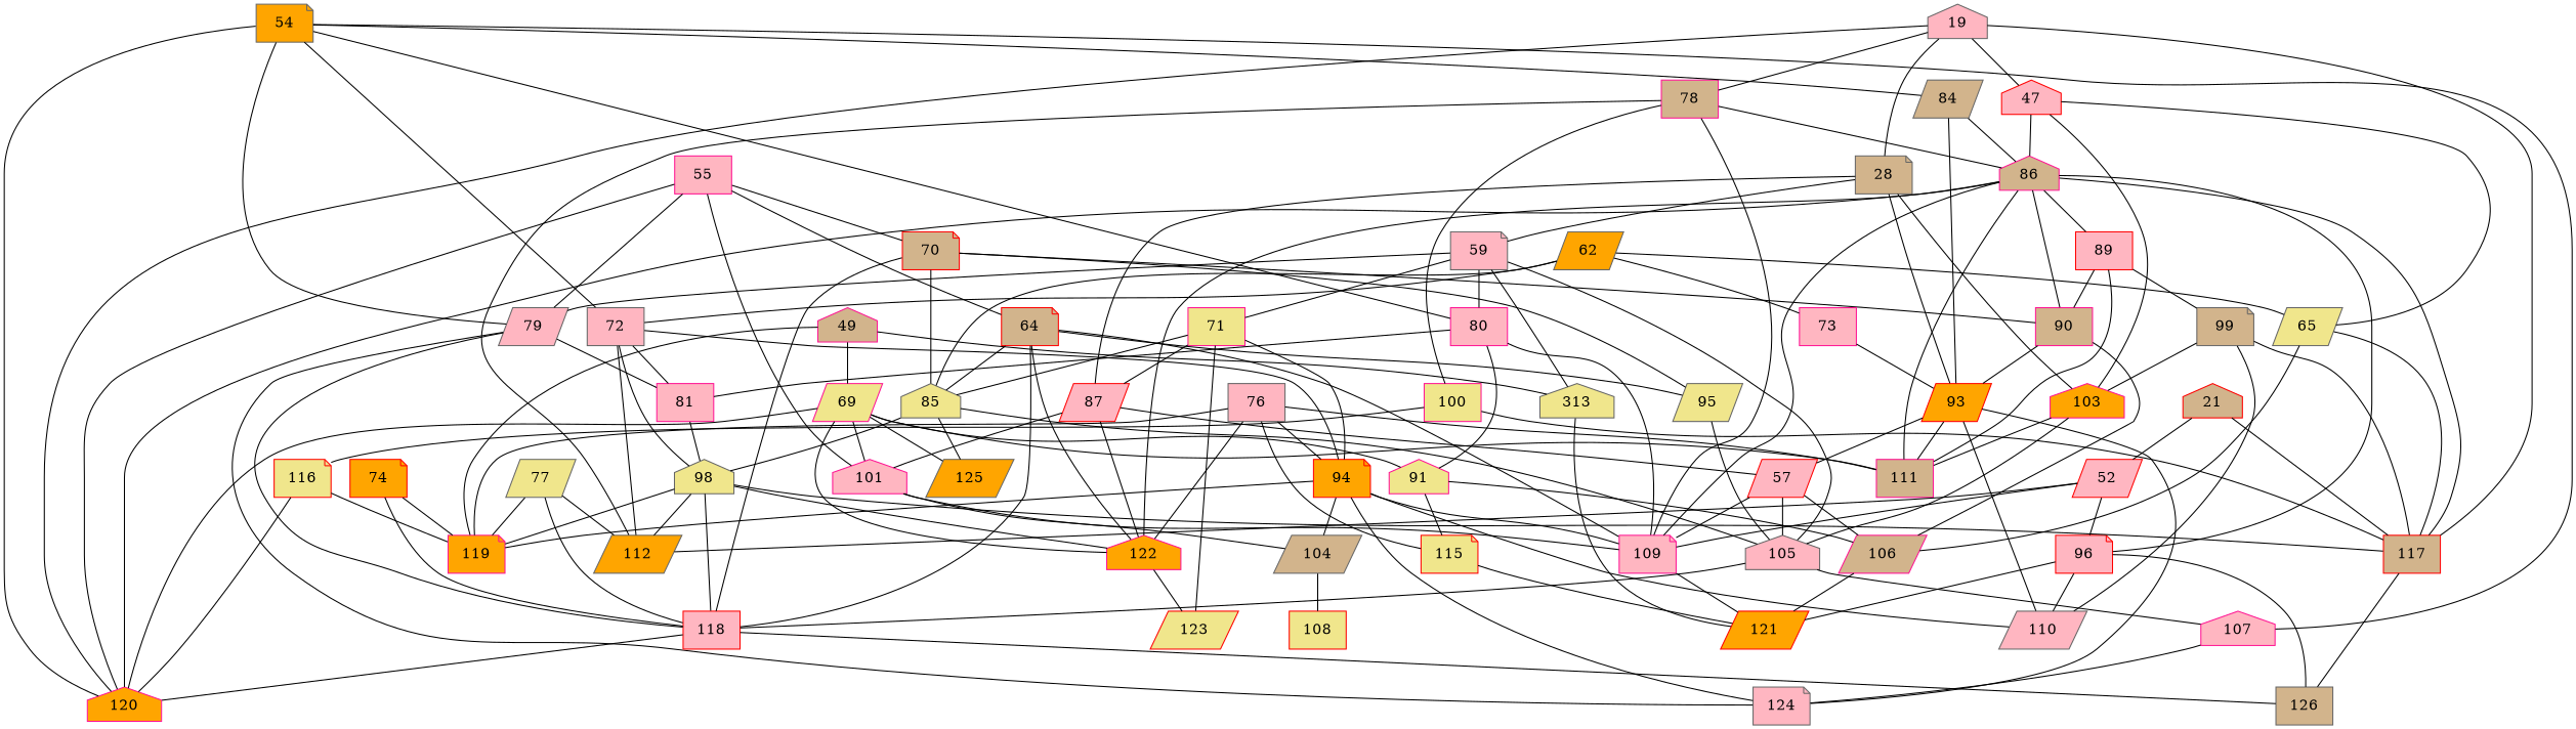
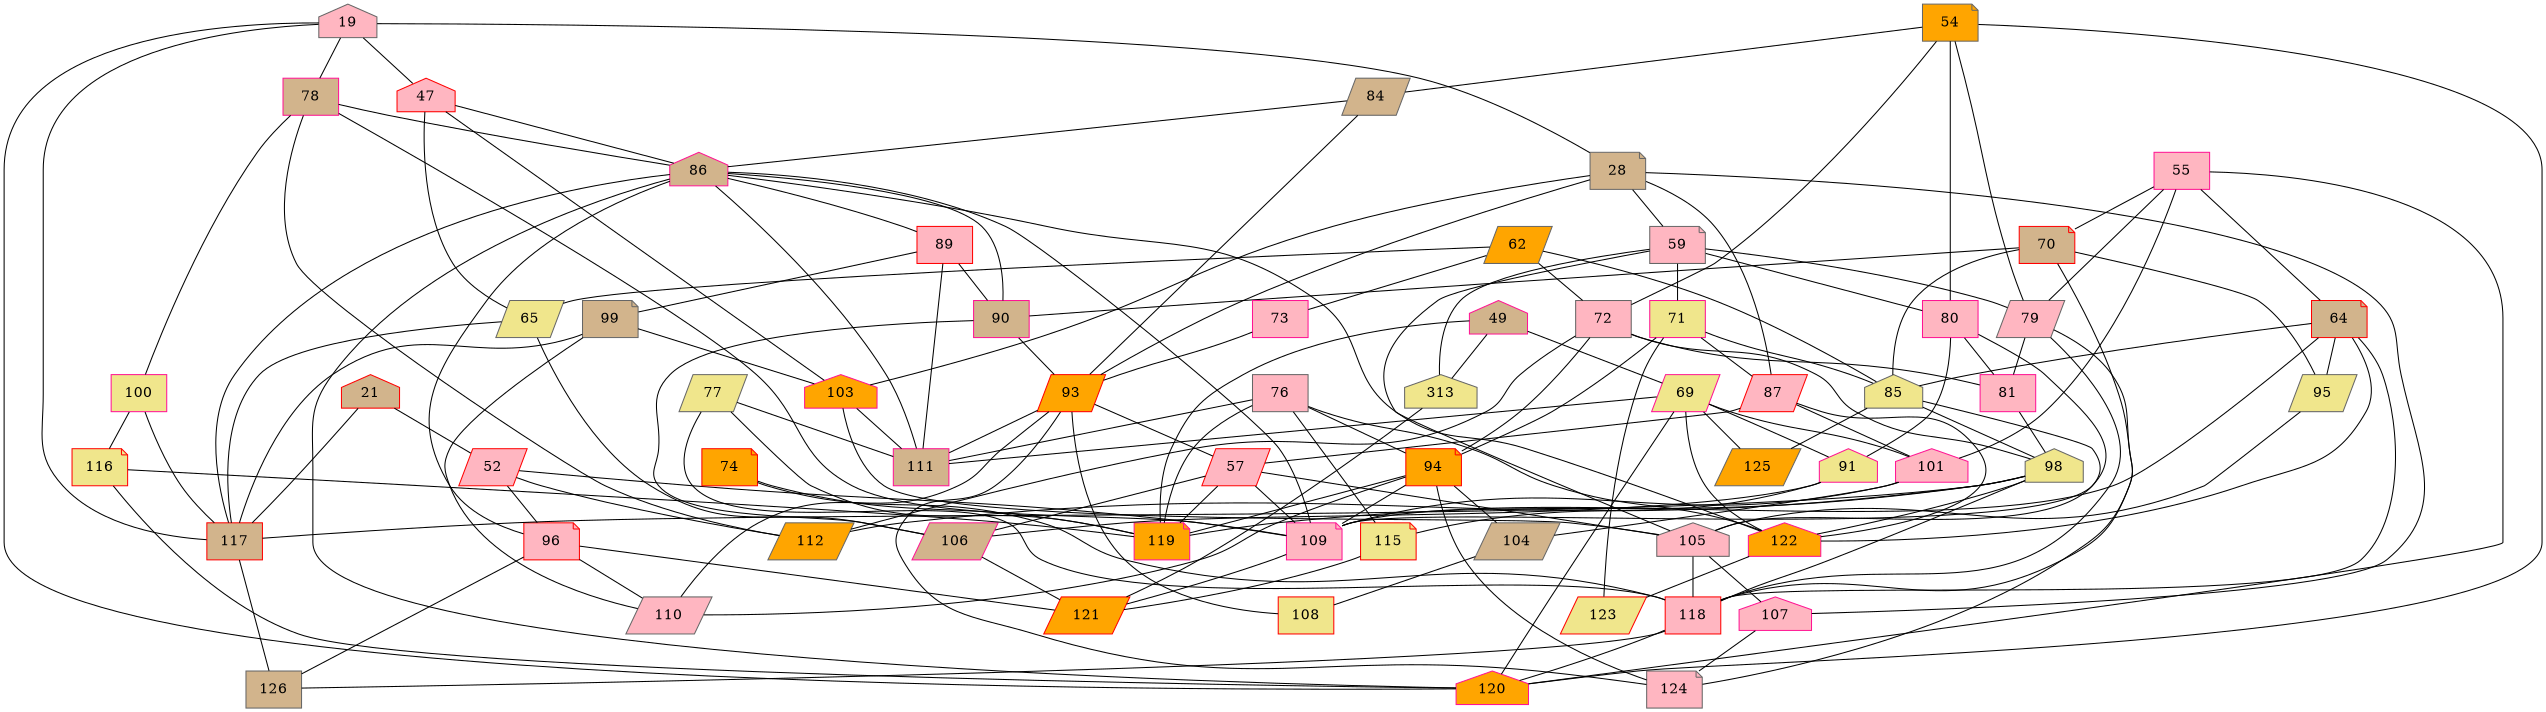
  graph {
    node [color=gray40 fillcolor=lightpink shape=parallelogram style=filled]
    19 [shape=house super="+9"]
    28 [fillcolor=tan shape=note]
    47 [color=red shape=house]
    78 [color=deeppink fillcolor=tan shape=box]
    117 [color=red fillcolor=tan shape=box super="+13+41"]
    120 [color=deeppink fillcolor=orange shape=house super="+68"]
    59 [shape=note super="+18"]
    87 [color=red super="+44"]
    93 [color=red fillcolor=orange super="+63+20"]
    103 [color=deeppink fillcolor=orange shape=house super="+57"]
    65 [fillcolor=khaki]
    86 [color=deeppink fillcolor=tan shape=house super="+36+1+61"]
    109 [color=deeppink shape=note super="+37+48"]
    112 [fillcolor=orange super="+88"]
    100 [color=deeppink fillcolor=khaki shape=box]
    126 [fillcolor=tan shape=box]
    21 [color=red fillcolor=tan shape=house]
    52 [color=red]
    96 [color=red shape=note super="+7"]
    n20 [fillcolor=khaki label=313 shape=house]
    79 [super="+31+40"]
    80 [color=deeppink shape=box super="+34+66"]
    71 [color=deeppink fillcolor=khaki shape=box]
    105 [shape=house super="+6+102"]
    101 [color=deeppink shape=house]
    122 [color=deeppink fillcolor=orange shape=house super="+92+75"]
    n27 [color=red label=57 super="+14+29"]
    111 [color=deeppink fillcolor=tan shape=box super="+51"]
    124 [shape=note]
    108 [color=red fillcolor=khaki shape=box]
    110
    106 [color=deeppink fillcolor=tan]
    90 [color=deeppink fillcolor=tan shape=box super="+56"]
    89 [color=red shape=box super="+46"]
    69 [color=deeppink fillcolor=khaki super="+27"]
    91 [color=deeppink fillcolor=khaki shape=house]
    125 [fillcolor=orange]
    49 [color=deeppink fillcolor=tan shape=house]
    119 [color=deeppink fillcolor=orange shape=note super="+43+83"]
    121 [color=red fillcolor=orange super="+10+23"]
    54 [fillcolor=orange shape=note super="+24"]
    72 [shape=box super="+11"]
    84 [fillcolor=tan]
    107 [color=deeppink shape=house]
    94 [color=red fillcolor=orange shape=note super="+82"]
    81 [color=deeppink shape=box super="+60+67"]
    98 [fillcolor=khaki shape=house super="+39"]
    118 [color=red shape=box super="+25+45+114"]
    55 [color=deeppink shape=box super="+42"]
    64 [color=red fillcolor=tan shape=note super="+30"]
    70 [color=red fillcolor=tan shape=note super="+4"]
    85 [fillcolor=khaki shape=house super="+22"]
    95 [fillcolor=khaki]
    104 [fillcolor=tan]
    123 [color=red fillcolor=khaki]
    62 [fillcolor=orange]
    73 [color=deeppink shape=box]
    115 [color=red fillcolor=khaki shape=note]
    74 [color=red fillcolor=orange shape=note]
    76 [shape=box]
    77 [fillcolor=khaki super="+35"]
    116 [color=red fillcolor=khaki shape=note]
    99 [fillcolor=tan shape=note]
    19 -- 28
    19 -- 47 [weight=2]
    19 -- 78
    19 -- 117
    19 -- 120
    28 -- 59
    28 -- 87
    28 -- 93
    28 -- 103
    47 -- 103
    47 -- 65
    47 -- 86 [weight=2]
    78 -- 86
    78 -- 109
    78 -- 112
    78 -- 100
    117 -- 126
    59 -- n20
    59 -- 79
    59 -- 80 [weight=2]
    59 -- 71
    59 -- 105
    87 -- 101
    87 -- 122
    87 -- n27 [weight=2]
    93 -- n27 [weight=2]
    93 -- 111
    93 -- 124
+   93 -- 108
    93 -- 110
    103 -- 105 [weight=2]
    103 -- 111 [weight=2]
    65 -- 117
    65 -- 106
    86 -- 117 [weight=2]
    86 -- 120 [weight=2]
    86 -- 109
    86 -- 96
    86 -- 122 [weight=2]
    86 -- 111
    86 -- 90
    86 -- 89 [weight=2]
    109 -- 121
    100 -- 117
    100 -- 116
    21 -- 117
    21 -- 52
    52 -- 109
    52 -- 112
    52 -- 96
    96 -- 126
    96 -- 110
    96 -- 121 [weight=2]
    n20 -- 121
    79 -- 124
    79 -- 81 [weight=2]
    79 -- 118
    80 -- 109
    80 -- 91
    80 -- 81
    71 -- 87
    71 -- 94
    71 -- 85
    71 -- 123
    105 -- 107
    105 -- 118 [weight=2]
    101 -- 109
    101 -- 104
    122 -- 123
    n27 -- 109 [weight=2]
    n27 -- 105 [weight=2]
    n27 -- 106
+   n27 -- 119 [weight=2]
    106 -- 121
    90 -- 93
    90 -- 106
    89 -- 111
    89 -- 90 [weight=2]
    89 -- 99
    69 -- 120
    69 -- 101
    69 -- 122 [weight=2]
    69 -- 111
    69 -- 91
    69 -- 125
    91 -- 106
    91 -- 115
    49 -- n20
    49 -- 69
    49 -- 119
    54 -- 120 [weight=2]
    54 -- 79
    54 -- 80
    54 -- 72 [weight=2]
    54 -- 84
-   54 -- 107
+   28 -- 107
    72 -- 112
    72 -- 94
    72 -- 81
    72 -- 98
    84 -- 93
    84 -- 86
    107 -- 124
    94 -- 109 [weight=2]
    94 -- 124
    94 -- 110
    94 -- 119
    94 -- 104
    81 -- 98
    98 -- 117
    98 -- 112
    98 -- 122
    98 -- 119 [weight=2]
    98 -- 118 [weight=2]
    118 -- 120
    118 -- 126
    55 -- 120
    55 -- 79
    55 -- 101 [weight=2]
    55 -- 64
    55 -- 70
    64 -- 109 [weight=2]
    64 -- 122
    64 -- 118
    64 -- 85
    64 -- 95
    70 -- 90
    70 -- 118
    70 -- 85
    70 -- 95
    85 -- 105
    85 -- 125
    85 -- 98 [weight=2]
    95 -- 105
    104 -- 108
    62 -- 65
    62 -- 72
    62 -- 85
    62 -- 73
    73 -- 93
    115 -- 121
    74 -- 119 [weight=2]
    74 -- 118
    76 -- 122 [weight=2]
    76 -- 111
    76 -- 119
    76 -- 94
    76 -- 115
-   77 -- 112
+   77 -- 111
    77 -- 119
    77 -- 118
    116 -- 120
    116 -- 119
    99 -- 117
    99 -- 103
    99 -- 110
  }
